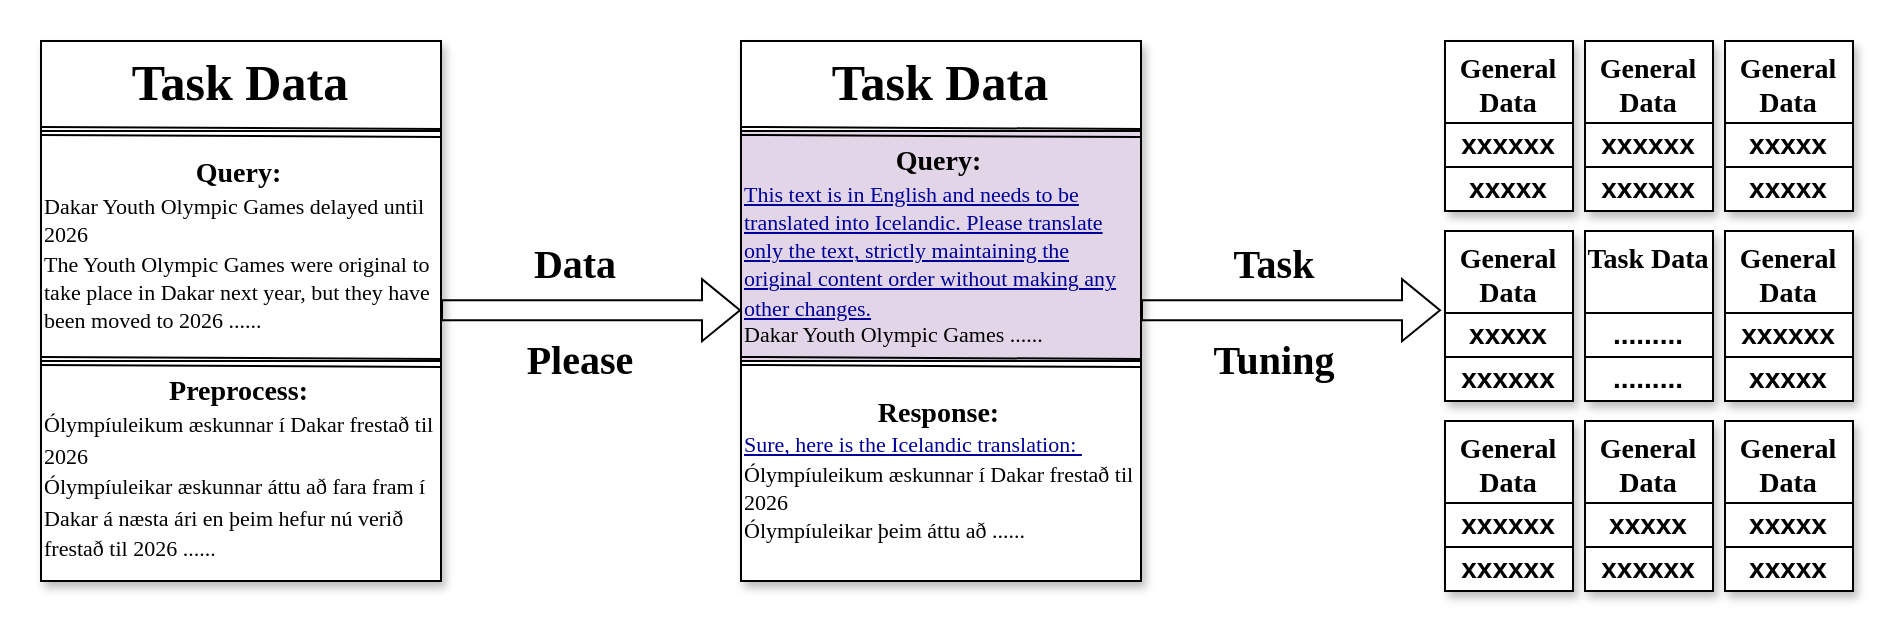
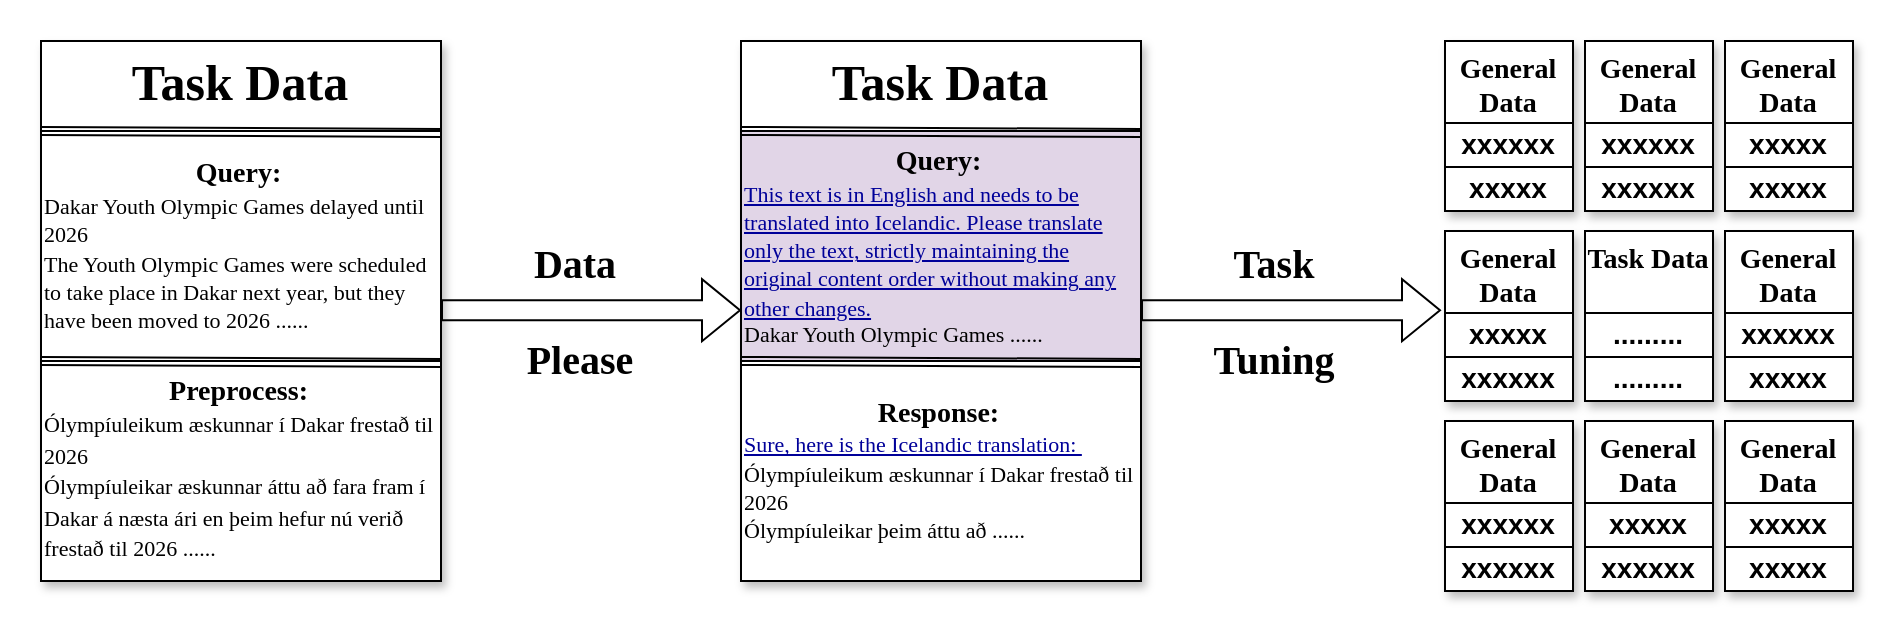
  <mxCell id="0" />
  <mxCell id="1" parent="0" />
  <mxCell id="2" value="&lt;font style=&quot;font-size: 20px;&quot;&gt;&lt;span style=&quot;font-size: 20px;&quot;&gt;Data&amp;nbsp;&lt;/span&gt;&lt;/font&gt;&lt;div style=&quot;font-size: 20px;&quot;&gt;&lt;font style=&quot;font-size: 20px;&quot;&gt;&lt;span style=&quot;font-size: 20px;&quot;&gt;&lt;br style=&quot;font-size: 20px;&quot;&gt;&lt;/span&gt;&lt;/font&gt;&lt;/div&gt;&lt;div style=&quot;font-size: 20px;&quot;&gt;&lt;font style=&quot;font-size: 20px;&quot;&gt;&lt;span style=&quot;font-size: 20px;&quot;&gt;Please&lt;/span&gt;&lt;/font&gt;&lt;/div&gt;" style="rounded=0;whiteSpace=wrap;html=1;strokeColor=none;fontFamily=Tahoma;fontSize=20;fontStyle=1" vertex="1" parent="1"><mxGeometry x="230" y="150" width="120" height="10" as="geometry" /></mxCell>
  <mxCell id="3" value="&lt;b style=&quot;font-size: 25px;&quot;&gt;&lt;font style=&quot;font-size: 25px; font-style: normal;&quot;&gt;Task Data&lt;/font&gt;&lt;/b&gt;" style="shape=note;size=0;whiteSpace=wrap;html=1;align=center;verticalAlign=top;fontSize=25;fontFamily=Georgia;shadow=1;fontStyle=2;strokeColor=#000000;strokeWidth=1;" vertex="1" parent="1"><mxGeometry x="20" y="20" width="200" height="270" as="geometry" /></mxCell>
- <mxCell id="4" value="&lt;div style=&quot;text-align: center; font-size: 14px;&quot;&gt;&lt;span style=&quot;background-color: initial;&quot;&gt;&lt;b&gt;&lt;font style=&quot;font-size: 14px;&quot;&gt;Query&lt;/font&gt;:&amp;nbsp;&lt;/b&gt;&lt;/span&gt;&lt;/div&gt;&lt;div style=&quot;font-size: 11px; line-height: 130%;&quot;&gt;&lt;font style=&quot;font-size: 11px;&quot;&gt;Dakar Youth Olympic Games delayed until 2026&lt;/font&gt;&lt;/div&gt;&lt;div style=&quot;font-size: 11px; line-height: 130%;&quot;&gt;&lt;font style=&quot;font-size: 11px;&quot;&gt;The Youth Olympic Games were original to take place in Dakar next year, but they have been moved to 2026 ......&lt;/font&gt;&lt;/div&gt;" style="whiteSpace=wrap;html=1;align=left;fontFamily=Comic Sans MS;textShadow=0;strokeColor=default;strokeWidth=1;verticalAlign=middle;" vertex="1" parent="1"><mxGeometry x="20" y="65" width="200" height="115" as="geometry" /></mxCell>
+ <mxCell id="4" value="&lt;div style=&quot;text-align: center; font-size: 14px;&quot;&gt;&lt;span style=&quot;background-color: initial;&quot;&gt;&lt;b&gt;&lt;font style=&quot;font-size: 14px;&quot;&gt;Query&lt;/font&gt;:&amp;nbsp;&lt;/b&gt;&lt;/span&gt;&lt;/div&gt;&lt;div style=&quot;font-size: 11px; line-height: 130%;&quot;&gt;&lt;font style=&quot;font-size: 11px;&quot;&gt;Dakar Youth Olympic Games delayed until 2026&lt;/font&gt;&lt;/div&gt;&lt;div style=&quot;font-size: 11px; line-height: 130%;&quot;&gt;&lt;font style=&quot;font-size: 11px;&quot;&gt;The Youth Olympic Games were scheduled to take place in Dakar next year, but they have been moved to 2026 ......&lt;/font&gt;&lt;/div&gt;" style="whiteSpace=wrap;html=1;align=left;fontFamily=Comic Sans MS;textShadow=0;strokeColor=default;strokeWidth=1;verticalAlign=middle;" vertex="1" parent="1"><mxGeometry x="20" y="65" width="200" height="115" as="geometry" /></mxCell>
  <mxCell id="5" value="&lt;div style=&quot;text-align: center;&quot;&gt;&lt;b style=&quot;font-size: 14px; font-family: &amp;quot;Comic Sans MS&amp;quot;; background-color: initial;&quot;&gt;Preprocess:&amp;nbsp;&lt;/b&gt;&lt;/div&gt;&lt;div style=&quot;line-height: 130%;&quot;&gt;&lt;font face=&quot;Comic Sans MS&quot;&gt;&lt;span style=&quot;font-size: 11px;&quot;&gt;Ólympíuleikum æskunnar í Dakar frestað til 2026&lt;/span&gt;&lt;/font&gt;&lt;/div&gt;&lt;div style=&quot;line-height: 130%;&quot;&gt;&lt;font face=&quot;Comic Sans MS&quot;&gt;&lt;span style=&quot;font-size: 11px;&quot;&gt;Ólympíuleikar æskunnar áttu að fara fram í Dakar á næsta ári en þeim hefur nú verið frestað til 2026 ......&lt;/span&gt;&lt;/font&gt;&lt;br&gt;&lt;/div&gt;" style="whiteSpace=wrap;html=1;align=left;textShadow=0;" vertex="1" parent="1"><mxGeometry x="20" y="180" width="200" height="110" as="geometry" /></mxCell>
  <mxCell id="6" value="" style="shape=link;html=1;rounded=0;entryX=1;entryY=1;entryDx=0;entryDy=0;strokeColor=default;labelBackgroundColor=#000000;" edge="1" parent="1"><mxGeometry width="100" relative="1" as="geometry"><mxPoint x="20" y="65" as="sourcePoint" /><mxPoint x="220" y="66" as="targetPoint" /></mxGeometry></mxCell>
  <mxCell id="7" value="" style="shape=link;html=1;rounded=0;entryX=1;entryY=1;entryDx=0;entryDy=0;strokeColor=default;labelBackgroundColor=#000000;" edge="1" parent="1"><mxGeometry width="100" relative="1" as="geometry"><mxPoint x="20" y="180" as="sourcePoint" /><mxPoint x="220" y="181" as="targetPoint" /></mxGeometry></mxCell>
  <mxCell id="8" value="&lt;b style=&quot;font-size: 25px;&quot;&gt;&lt;font style=&quot;font-size: 25px; font-style: normal;&quot;&gt;Task Data&lt;/font&gt;&lt;/b&gt;" style="shape=note;size=0;whiteSpace=wrap;html=1;align=center;verticalAlign=top;fontSize=25;fontFamily=Georgia;shadow=1;fontStyle=2;strokeColor=#000000;strokeWidth=1;" vertex="1" parent="1"><mxGeometry x="370" y="20" width="200" height="270" as="geometry" /></mxCell>
  <mxCell id="9" value="&lt;div style=&quot;text-align: center; font-size: 11px;&quot;&gt;&lt;span style=&quot;background-color: initial; font-size: 11px;&quot;&gt;&lt;b style=&quot;font-size: 14px;&quot;&gt;&lt;font style=&quot;font-size: 14px;&quot;&gt;&lt;font style=&quot;font-size: 14px;&quot;&gt;Query&lt;/font&gt;:&amp;nbsp;&lt;/font&gt;&lt;/b&gt;&lt;/span&gt;&lt;/div&gt;&lt;div style=&quot;font-size: 11px; line-height: 130%;&quot;&gt;&lt;font color=&quot;#000099&quot; style=&quot;font-size: 11px;&quot;&gt;&lt;span style=&quot;font-size: 11px;&quot;&gt;&lt;u&gt;This text is in English and needs to be translated into Icelandic. Please translate only the text, strictly maintaining the original content order without making any other changes.&lt;/u&gt;&lt;/span&gt;&lt;/font&gt;&lt;/div&gt;&lt;div style=&quot;font-size: 11px;&quot;&gt;&lt;font style=&quot;font-size: 11px;&quot;&gt;Dakar Youth Olympic Games ......&lt;/font&gt;&lt;br style=&quot;font-size: 11px;&quot;&gt;&lt;/div&gt;" style="whiteSpace=wrap;html=1;align=left;fontFamily=Comic Sans MS;textShadow=0;strokeColor=default;strokeWidth=1;verticalAlign=middle;fontSize=11;fillColor=#e1d5e7;" vertex="1" parent="1"><mxGeometry x="370" y="65" width="200" height="115" as="geometry" /></mxCell>
  <mxCell id="10" value="&lt;div style=&quot;text-align: center;&quot;&gt;&lt;b style=&quot;font-size: 14px; font-family: &amp;quot;Comic Sans MS&amp;quot;; background-color: initial;&quot;&gt;Response:&amp;nbsp;&lt;/b&gt;&lt;/div&gt;&lt;div style=&quot;font-size: 11px; line-height: 130%;&quot;&gt;&lt;font color=&quot;#000099&quot; style=&quot;font-size: 11px;&quot; face=&quot;Comic Sans MS&quot;&gt;&lt;u style=&quot;&quot;&gt;Sure, here is the Icelandic translation:&amp;nbsp;&lt;/u&gt;&lt;/font&gt;&lt;div style=&quot;line-height: 130%;&quot;&gt;&lt;font style=&quot;font-size: 11px;&quot; face=&quot;Comic Sans MS&quot;&gt;Ólympíuleikum æskunnar í Dakar frestað til 2026&lt;/font&gt;&lt;/div&gt;&lt;div style=&quot;line-height: 130%;&quot;&gt;&lt;font style=&quot;font-size: 11px;&quot; face=&quot;Comic Sans MS&quot;&gt;Ólympíuleikar þeim áttu að ......&lt;/font&gt;&lt;br&gt;&lt;/div&gt;&lt;/div&gt;" style="whiteSpace=wrap;html=1;align=left;textShadow=0;" vertex="1" parent="1"><mxGeometry x="370" y="180" width="200" height="110" as="geometry" /></mxCell>
  <mxCell id="11" value="&lt;b&gt;Task&lt;/b&gt;&lt;div&gt;&lt;b&gt;&lt;br&gt;&lt;/b&gt;&lt;/div&gt;&lt;div&gt;&lt;b&gt;Tuning&lt;/b&gt;&lt;/div&gt;" style="rounded=0;whiteSpace=wrap;html=1;strokeColor=none;fontFamily=Verdana;fontSize=20;" vertex="1" parent="1"><mxGeometry x="577" y="150" width="120" height="10" as="geometry" /></mxCell>
  <mxCell id="12" style="edgeStyle=orthogonalEdgeStyle;rounded=0;orthogonalLoop=1;jettySize=auto;html=1;shape=flexArrow;" edge="1" parent="1"><mxGeometry relative="1" as="geometry"><mxPoint x="720" y="154.58" as="targetPoint" /><mxPoint x="570" y="154.58" as="sourcePoint" /></mxGeometry></mxCell>
  <mxCell id="13" style="edgeStyle=orthogonalEdgeStyle;rounded=0;orthogonalLoop=1;jettySize=auto;html=1;shape=flexArrow;" edge="1" parent="1"><mxGeometry relative="1" as="geometry"><mxPoint x="370" y="154.58" as="targetPoint" /><mxPoint x="220" y="154.58" as="sourcePoint" /></mxGeometry></mxCell>
  <mxCell id="14" value="&lt;b style=&quot;font-size: 14px;&quot;&gt;&lt;font style=&quot;font-style: normal; font-size: 14px;&quot;&gt;General&lt;/font&gt;&lt;/b&gt;&lt;div style=&quot;font-size: 14px;&quot;&gt;&lt;span style=&quot;font-style: normal; font-size: 14px;&quot;&gt;&lt;b style=&quot;font-size: 14px;&quot;&gt;&lt;font style=&quot;font-size: 14px;&quot;&gt;Data&lt;/font&gt;&lt;/b&gt;&lt;/span&gt;&lt;/div&gt;" style="shape=note;size=0;whiteSpace=wrap;html=1;align=center;verticalAlign=top;fontSize=14;fontFamily=Georgia;shadow=1;fontStyle=2;strokeColor=#000000;strokeWidth=1;" vertex="1" parent="1"><mxGeometry x="722" y="20" width="64" height="85" as="geometry" /></mxCell>
  <mxCell id="15" value="&lt;b style=&quot;font-size: 14px;&quot;&gt;&lt;font style=&quot;font-size: 14px; font-style: normal;&quot;&gt;Task Data&lt;/font&gt;&lt;/b&gt;" style="shape=note;size=0;whiteSpace=wrap;html=1;align=center;verticalAlign=top;fontSize=14;fontFamily=Georgia;shadow=1;fontStyle=2;strokeColor=#000000;strokeWidth=1;" vertex="1" parent="1"><mxGeometry x="792" y="115" width="64" height="85" as="geometry" /></mxCell>
  <mxCell id="16" value="&lt;b style=&quot;font-size: 14px;&quot;&gt;&lt;font style=&quot;font-style: normal; font-size: 14px;&quot;&gt;General&lt;/font&gt;&lt;/b&gt;&lt;div style=&quot;font-size: 14px;&quot;&gt;&lt;span style=&quot;font-style: normal; font-size: 14px;&quot;&gt;&lt;b style=&quot;font-size: 14px;&quot;&gt;&lt;font style=&quot;font-size: 14px;&quot;&gt;Data&lt;/font&gt;&lt;/b&gt;&lt;/span&gt;&lt;/div&gt;" style="shape=note;size=0;whiteSpace=wrap;html=1;align=center;verticalAlign=top;fontSize=14;fontFamily=Georgia;shadow=1;fontStyle=2;strokeColor=#000000;strokeWidth=1;" vertex="1" parent="1"><mxGeometry x="792" y="20" width="64" height="85" as="geometry" /></mxCell>
  <mxCell id="17" value="&lt;b style=&quot;font-size: 14px;&quot;&gt;&lt;font style=&quot;font-style: normal; font-size: 14px;&quot;&gt;General&lt;/font&gt;&lt;/b&gt;&lt;div style=&quot;font-size: 14px;&quot;&gt;&lt;span style=&quot;font-style: normal; font-size: 14px;&quot;&gt;&lt;b style=&quot;font-size: 14px;&quot;&gt;&lt;font style=&quot;font-size: 14px;&quot;&gt;Data&lt;/font&gt;&lt;/b&gt;&lt;/span&gt;&lt;/div&gt;" style="shape=note;size=0;whiteSpace=wrap;html=1;align=center;verticalAlign=top;fontSize=14;fontFamily=Georgia;shadow=1;fontStyle=2;strokeColor=#000000;strokeWidth=1;" vertex="1" parent="1"><mxGeometry x="862" y="20" width="64" height="85" as="geometry" /></mxCell>
  <mxCell id="18" value="&lt;b style=&quot;font-size: 14px;&quot;&gt;&lt;font style=&quot;font-style: normal; font-size: 14px;&quot;&gt;General&lt;/font&gt;&lt;/b&gt;&lt;div style=&quot;font-size: 14px;&quot;&gt;&lt;span style=&quot;font-style: normal; font-size: 14px;&quot;&gt;&lt;b style=&quot;font-size: 14px;&quot;&gt;&lt;font style=&quot;font-size: 14px;&quot;&gt;Data&lt;/font&gt;&lt;/b&gt;&lt;/span&gt;&lt;/div&gt;" style="shape=note;size=0;whiteSpace=wrap;html=1;align=center;verticalAlign=top;fontSize=14;fontFamily=Georgia;shadow=1;fontStyle=2;strokeColor=#000000;strokeWidth=1;" vertex="1" parent="1"><mxGeometry x="722" y="115" width="64" height="85" as="geometry" /></mxCell>
  <mxCell id="19" value="&lt;b style=&quot;font-size: 14px;&quot;&gt;&lt;font style=&quot;font-style: normal; font-size: 14px;&quot;&gt;General&lt;/font&gt;&lt;/b&gt;&lt;div style=&quot;font-size: 14px;&quot;&gt;&lt;span style=&quot;font-style: normal; font-size: 14px;&quot;&gt;&lt;b style=&quot;font-size: 14px;&quot;&gt;&lt;font style=&quot;font-size: 14px;&quot;&gt;Data&lt;/font&gt;&lt;/b&gt;&lt;/span&gt;&lt;/div&gt;" style="shape=note;size=0;whiteSpace=wrap;html=1;align=center;verticalAlign=top;fontSize=14;fontFamily=Georgia;shadow=1;fontStyle=2;strokeColor=#000000;strokeWidth=1;" vertex="1" parent="1"><mxGeometry x="862" y="115" width="64" height="85" as="geometry" /></mxCell>
  <mxCell id="20" value="&lt;b style=&quot;font-size: 14px;&quot;&gt;&lt;font style=&quot;font-style: normal; font-size: 14px;&quot;&gt;General&lt;/font&gt;&lt;/b&gt;&lt;div style=&quot;font-size: 14px;&quot;&gt;&lt;span style=&quot;font-style: normal; font-size: 14px;&quot;&gt;&lt;b style=&quot;font-size: 14px;&quot;&gt;&lt;font style=&quot;font-size: 14px;&quot;&gt;Data&lt;/font&gt;&lt;/b&gt;&lt;/span&gt;&lt;/div&gt;" style="shape=note;size=0;whiteSpace=wrap;html=1;align=center;verticalAlign=top;fontSize=14;fontFamily=Georgia;shadow=1;fontStyle=2;strokeColor=#000000;strokeWidth=1;" vertex="1" parent="1"><mxGeometry x="722" y="210" width="64" height="85" as="geometry" /></mxCell>
  <mxCell id="21" value="&lt;b style=&quot;font-size: 14px;&quot;&gt;&lt;font style=&quot;font-style: normal; font-size: 14px;&quot;&gt;General&lt;/font&gt;&lt;/b&gt;&lt;div style=&quot;font-size: 14px;&quot;&gt;&lt;span style=&quot;font-style: normal; font-size: 14px;&quot;&gt;&lt;b style=&quot;font-size: 14px;&quot;&gt;&lt;font style=&quot;font-size: 14px;&quot;&gt;Data&lt;/font&gt;&lt;/b&gt;&lt;/span&gt;&lt;/div&gt;" style="shape=note;size=0;whiteSpace=wrap;html=1;align=center;verticalAlign=top;fontSize=14;fontFamily=Georgia;shadow=1;fontStyle=2;strokeColor=#000000;strokeWidth=1;" vertex="1" parent="1"><mxGeometry x="792" y="210" width="64" height="85" as="geometry" /></mxCell>
  <mxCell id="22" value="&lt;b style=&quot;font-size: 14px;&quot;&gt;&lt;font style=&quot;font-style: normal; font-size: 14px;&quot;&gt;General&lt;/font&gt;&lt;/b&gt;&lt;div style=&quot;font-size: 14px;&quot;&gt;&lt;span style=&quot;font-style: normal; font-size: 14px;&quot;&gt;&lt;b style=&quot;font-size: 14px;&quot;&gt;&lt;font style=&quot;font-size: 14px;&quot;&gt;Data&lt;/font&gt;&lt;/b&gt;&lt;/span&gt;&lt;/div&gt;" style="shape=note;size=0;whiteSpace=wrap;html=1;align=center;verticalAlign=top;fontSize=14;fontFamily=Georgia;shadow=1;fontStyle=2;strokeColor=#000000;strokeWidth=1;" vertex="1" parent="1"><mxGeometry x="862" y="210" width="64" height="85" as="geometry" /></mxCell>
  <mxCell id="23" value="&lt;font style=&quot;font-size: 14px;&quot;&gt;xxxxxx&lt;/font&gt;" style="rounded=0;whiteSpace=wrap;html=1;fontStyle=1;fontFamily=Helvetica;" vertex="1" parent="1"><mxGeometry x="722" y="61" width="64" height="22" as="geometry" /></mxCell>
  <mxCell id="24" value="&lt;b style=&quot;font-size: 14px;&quot;&gt;&lt;font style=&quot;font-size: 14px;&quot;&gt;xxxxx&lt;/font&gt;&lt;/b&gt;" style="rounded=0;whiteSpace=wrap;html=1;fontSize=14;" vertex="1" parent="1"><mxGeometry x="722" y="83" width="64" height="22" as="geometry" /></mxCell>
  <mxCell id="25" value="&lt;font style=&quot;font-size: 14px;&quot;&gt;xxxxxx&lt;/font&gt;" style="rounded=0;whiteSpace=wrap;html=1;fontStyle=1" vertex="1" parent="1"><mxGeometry x="792" y="61" width="64" height="22" as="geometry" /></mxCell>
  <mxCell id="26" value="&lt;font style=&quot;font-size: 14px;&quot;&gt;xxxxxx&lt;/font&gt;" style="rounded=0;whiteSpace=wrap;html=1;fontStyle=1" vertex="1" parent="1"><mxGeometry x="792" y="83" width="64" height="22" as="geometry" /></mxCell>
  <mxCell id="27" value="&lt;font style=&quot;font-size: 14px;&quot;&gt;.........&lt;/font&gt;" style="rounded=0;whiteSpace=wrap;html=1;fontStyle=1" vertex="1" parent="1"><mxGeometry x="792" y="178" width="64" height="22" as="geometry" /></mxCell>
  <mxCell id="28" value="&lt;font style=&quot;font-size: 14px;&quot;&gt;.........&lt;/font&gt;" style="rounded=0;whiteSpace=wrap;html=1;fontStyle=1" vertex="1" parent="1"><mxGeometry x="792" y="156" width="64" height="22" as="geometry" /></mxCell>
  <mxCell id="29" value="" style="shape=link;html=1;rounded=0;entryX=1;entryY=1;entryDx=0;entryDy=0;strokeColor=default;labelBackgroundColor=#000000;" edge="1" parent="1"><mxGeometry width="100" relative="1" as="geometry"><mxPoint x="370" y="65" as="sourcePoint" /><mxPoint x="570" y="66" as="targetPoint" /></mxGeometry></mxCell>
  <mxCell id="30" value="" style="shape=link;html=1;rounded=0;entryX=1;entryY=1;entryDx=0;entryDy=0;strokeColor=default;labelBackgroundColor=#000000;" edge="1" parent="1"><mxGeometry width="100" relative="1" as="geometry"><mxPoint x="370" y="180" as="sourcePoint" /><mxPoint x="570" y="181" as="targetPoint" /></mxGeometry></mxCell>
  <mxCell id="31" value="&lt;b style=&quot;font-size: 14px;&quot;&gt;&lt;font style=&quot;font-size: 14px;&quot;&gt;xxxxx&lt;/font&gt;&lt;/b&gt;" style="rounded=0;whiteSpace=wrap;html=1;fontSize=14;" vertex="1" parent="1"><mxGeometry x="862" y="61" width="64" height="22" as="geometry" /></mxCell>
  <mxCell id="32" value="&lt;b style=&quot;font-size: 14px;&quot;&gt;&lt;font style=&quot;font-size: 14px;&quot;&gt;xxxxx&lt;/font&gt;&lt;/b&gt;" style="rounded=0;whiteSpace=wrap;html=1;fontSize=14;" vertex="1" parent="1"><mxGeometry x="862" y="83" width="64" height="22" as="geometry" /></mxCell>
  <mxCell id="33" value="&lt;b style=&quot;font-size: 14px;&quot;&gt;&lt;font style=&quot;font-size: 14px;&quot;&gt;xxxxx&lt;/font&gt;&lt;/b&gt;" style="rounded=0;whiteSpace=wrap;html=1;fontSize=14;" vertex="1" parent="1"><mxGeometry x="722" y="156" width="64" height="22" as="geometry" /></mxCell>
  <mxCell id="34" value="&lt;b style=&quot;font-size: 14px;&quot;&gt;&lt;font style=&quot;font-size: 14px;&quot;&gt;xxxxx&lt;/font&gt;&lt;/b&gt;" style="rounded=0;whiteSpace=wrap;html=1;fontSize=14;" vertex="1" parent="1"><mxGeometry x="792" y="251" width="64" height="22" as="geometry" /></mxCell>
  <mxCell id="35" value="&lt;font style=&quot;font-size: 14px;&quot;&gt;xxxxxx&lt;/font&gt;" style="rounded=0;whiteSpace=wrap;html=1;fontStyle=1;fontFamily=Helvetica;" vertex="1" parent="1"><mxGeometry x="722" y="178" width="64" height="22" as="geometry" /></mxCell>
  <mxCell id="36" value="&lt;font style=&quot;font-size: 14px;&quot;&gt;xxxxxx&lt;/font&gt;" style="rounded=0;whiteSpace=wrap;html=1;fontStyle=1;fontFamily=Helvetica;" vertex="1" parent="1"><mxGeometry x="722" y="251" width="64" height="22" as="geometry" /></mxCell>
  <mxCell id="37" value="&lt;font style=&quot;font-size: 14px;&quot;&gt;xxxxxx&lt;/font&gt;" style="rounded=0;whiteSpace=wrap;html=1;fontStyle=1;fontFamily=Helvetica;" vertex="1" parent="1"><mxGeometry x="722" y="273" width="64" height="22" as="geometry" /></mxCell>
  <mxCell id="38" value="&lt;font style=&quot;font-size: 14px;&quot;&gt;xxxxxx&lt;/font&gt;" style="rounded=0;whiteSpace=wrap;html=1;fontStyle=1;fontFamily=Helvetica;" vertex="1" parent="1"><mxGeometry x="792" y="273" width="64" height="22" as="geometry" /></mxCell>
  <mxCell id="39" value="&lt;b style=&quot;font-size: 14px;&quot;&gt;&lt;font style=&quot;font-size: 14px;&quot;&gt;xxxxx&lt;/font&gt;&lt;/b&gt;" style="rounded=0;whiteSpace=wrap;html=1;fontSize=14;" vertex="1" parent="1"><mxGeometry x="862" y="273" width="64" height="22" as="geometry" /></mxCell>
  <mxCell id="40" value="&lt;b style=&quot;font-size: 14px;&quot;&gt;&lt;font style=&quot;font-size: 14px;&quot;&gt;xxxxx&lt;/font&gt;&lt;/b&gt;" style="rounded=0;whiteSpace=wrap;html=1;fontSize=14;" vertex="1" parent="1"><mxGeometry x="862" y="251" width="64" height="22" as="geometry" /></mxCell>
  <mxCell id="41" value="&lt;b style=&quot;font-size: 14px;&quot;&gt;&lt;font style=&quot;font-size: 14px;&quot;&gt;xxxxx&lt;/font&gt;&lt;/b&gt;" style="rounded=0;whiteSpace=wrap;html=1;fontSize=14;" vertex="1" parent="1"><mxGeometry x="862" y="178" width="64" height="22" as="geometry" /></mxCell>
  <mxCell id="42" value="&lt;font style=&quot;font-size: 14px;&quot;&gt;xxxxxx&lt;/font&gt;" style="rounded=0;whiteSpace=wrap;html=1;fontStyle=1;fontFamily=Helvetica;" vertex="1" parent="1"><mxGeometry x="862" y="156" width="64" height="22" as="geometry" /></mxCell>
